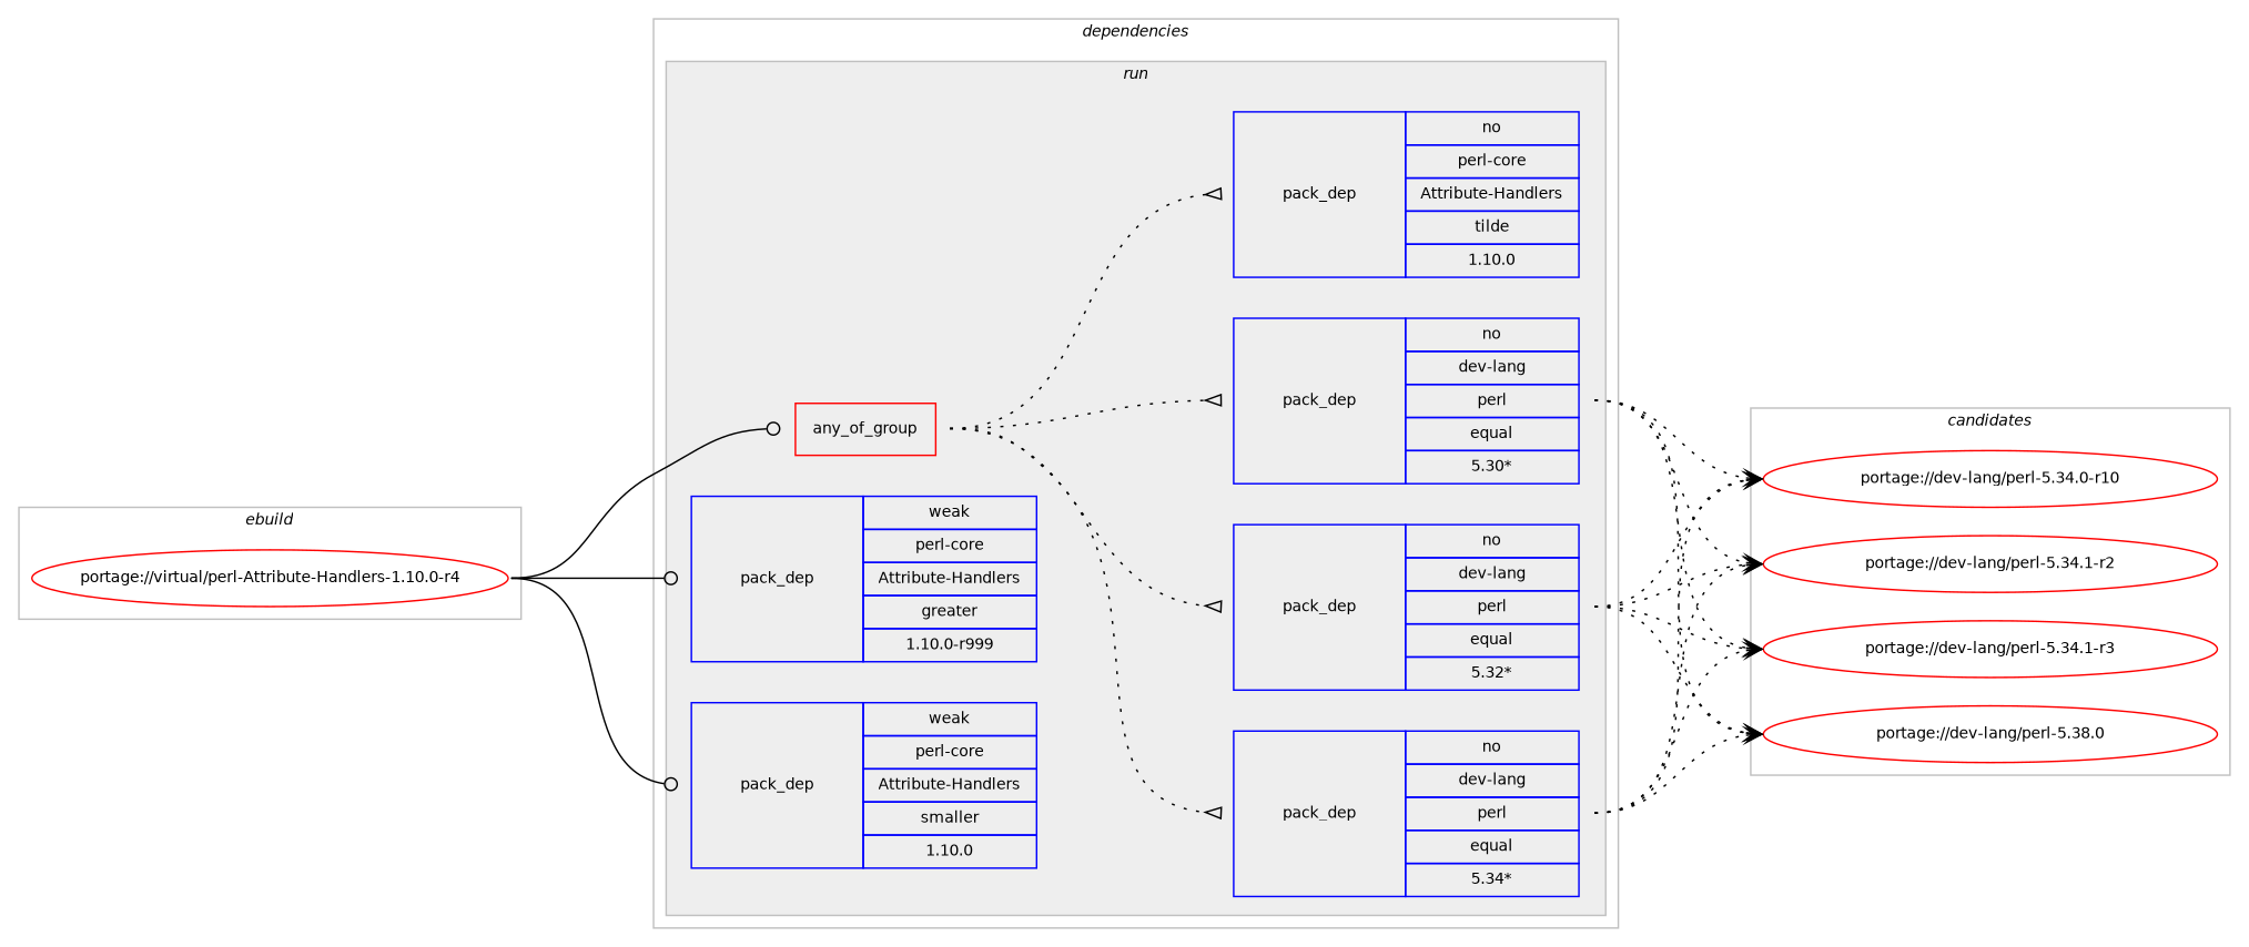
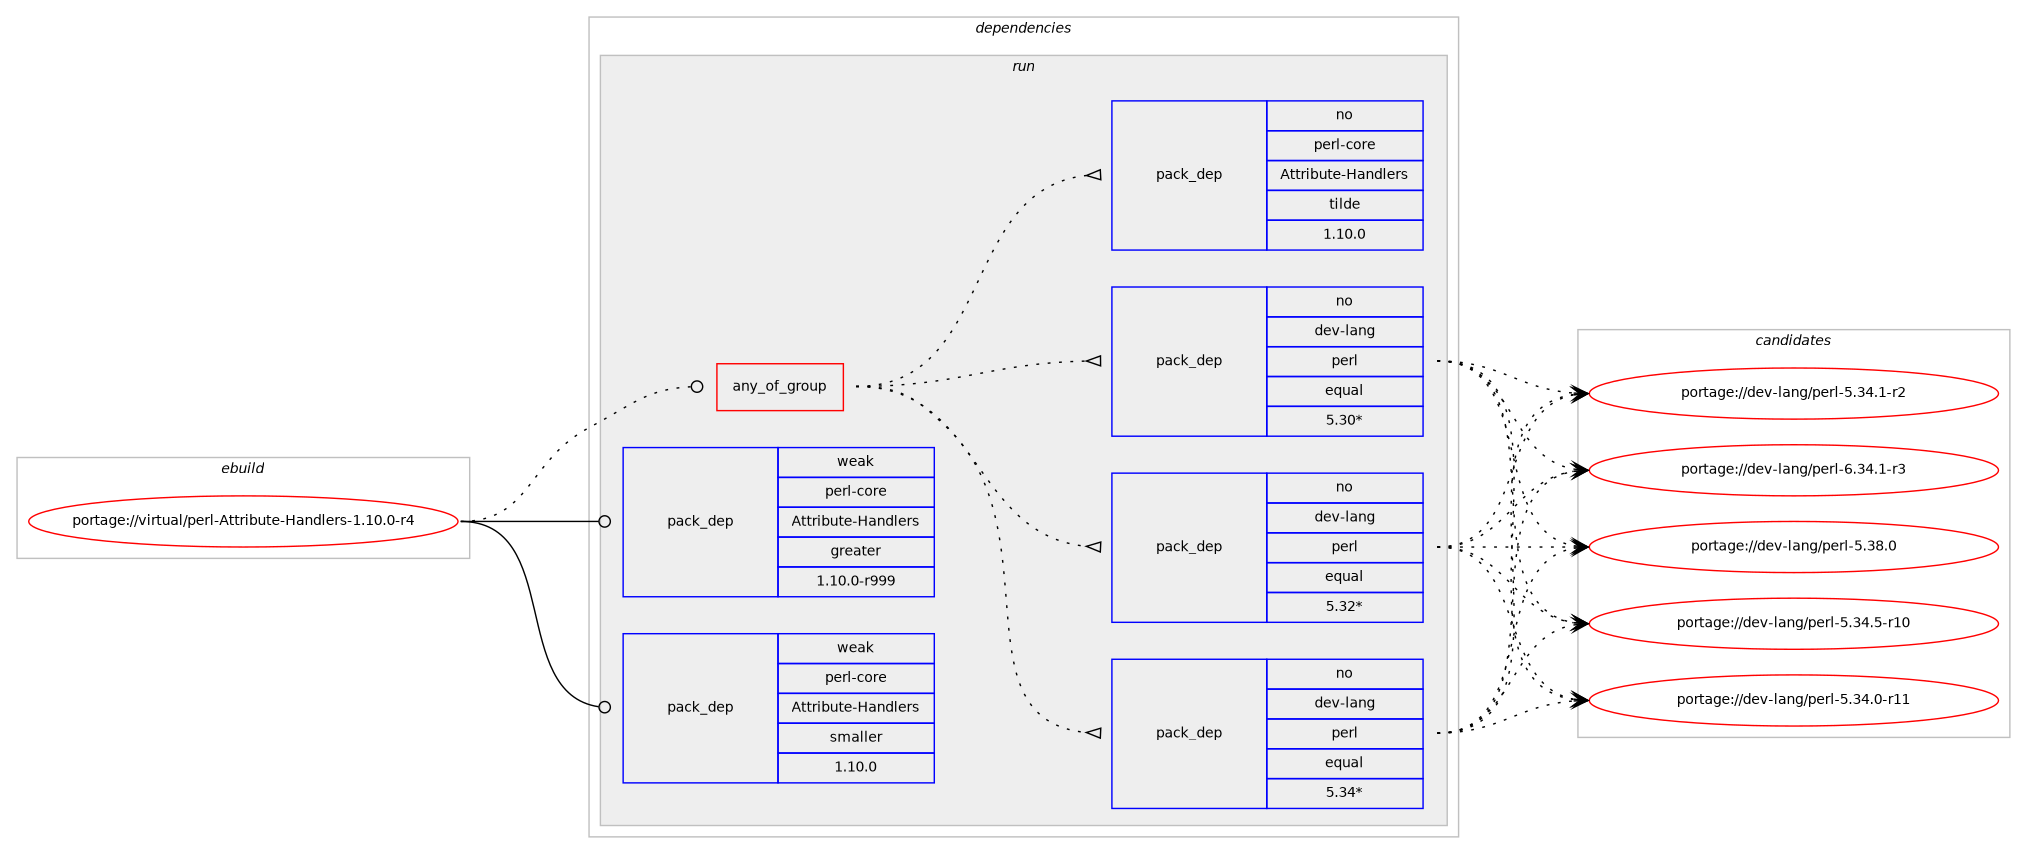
  digraph {
    compound=true
    concentrate=true
    fontname=Helvetica
    fontsize=10
    newrank=true
    rankdir=LR
    ranksep=1.5
    node [color=red fontname=Helvetica fontsize=10 shape=none]
    edge [arrowhead=vee headport=w style=dotted tailport=e weight=100]
    n1 [label="portage://virtual/perl-Attribute-Handlers-1.10.0-r4" width=4 shape=""]
    n2 [color=blue label=<<TABLE BORDER="0" CELLBORDER="1" CELLSPACING="0" CELLPADDING="4" WIDTH="220"><TR><TD ROWSPAN="6" CELLPADDING="30">pack_dep</TD></TR><TR><TD WIDTH="110">no</TD></TR><TR><TD>dev-lang</TD></TR><TR><TD>perl</TD></TR><TR><TD>equal</TD></TR><TR><TD>5.34*</TD></TR></TABLE>>]
    n3 [color=blue label=<<TABLE BORDER="0" CELLBORDER="1" CELLSPACING="0" CELLPADDING="4" WIDTH="220"><TR><TD ROWSPAN="6" CELLPADDING="30">pack_dep</TD></TR><TR><TD WIDTH="110">no</TD></TR><TR><TD>dev-lang</TD></TR><TR><TD>perl</TD></TR><TR><TD>equal</TD></TR><TR><TD>5.32*</TD></TR></TABLE>>]
    n4 [color=blue label=<<TABLE BORDER="0" CELLBORDER="1" CELLSPACING="0" CELLPADDING="4" WIDTH="220"><TR><TD ROWSPAN="6" CELLPADDING="30">pack_dep</TD></TR><TR><TD WIDTH="110">no</TD></TR><TR><TD>dev-lang</TD></TR><TR><TD>perl</TD></TR><TR><TD>equal</TD></TR><TR><TD>5.30*</TD></TR></TABLE>>]
    n5 [color=blue label=<<TABLE BORDER="0" CELLBORDER="1" CELLSPACING="0" CELLPADDING="4" WIDTH="220"><TR><TD ROWSPAN="6" CELLPADDING="30">pack_dep</TD></TR><TR><TD WIDTH="110">no</TD></TR><TR><TD>perl-core</TD></TR><TR><TD>Attribute-Handlers</TD></TR><TR><TD>tilde</TD></TR><TR><TD>1.10.0</TD></TR></TABLE>>]
    n6 [label=<<TABLE BORDER="0" CELLBORDER="1" CELLSPACING="0" CELLPADDING="4"><TR><TD CELLPADDING="10">any_of_group</TD></TR></TABLE>>]
    n7 [color=blue label=<<TABLE BORDER="0" CELLBORDER="1" CELLSPACING="0" CELLPADDING="4" WIDTH="220"><TR><TD ROWSPAN="6" CELLPADDING="30">pack_dep</TD></TR><TR><TD WIDTH="110">weak</TD></TR><TR><TD>perl-core</TD></TR><TR><TD>Attribute-Handlers</TD></TR><TR><TD>greater</TD></TR><TR><TD>1.10.0-r999</TD></TR></TABLE>>]
    n8 [color=blue label=<<TABLE BORDER="0" CELLBORDER="1" CELLSPACING="0" CELLPADDING="4" WIDTH="220"><TR><TD ROWSPAN="6" CELLPADDING="30">pack_dep</TD></TR><TR><TD WIDTH="110">weak</TD></TR><TR><TD>perl-core</TD></TR><TR><TD>Attribute-Handlers</TD></TR><TR><TD>smaller</TD></TR><TR><TD>1.10.0</TD></TR></TABLE>>]
-   n9 [label="portage://dev-lang/perl-5.34.0-r10" width=4 shape=""]
+   n9 [label="portage://dev-lang/perl-5.34.5-r10" width=4 shape=""]
+   n10 [label="portage://dev-lang/perl-5.34.0-r11" width=4 shape=""]
    n11 [label="portage://dev-lang/perl-5.34.1-r2" width=4 shape=""]
-   n12 [label="portage://dev-lang/perl-5.34.1-r3" width=4 shape=""]
+   n12 [label="portage://dev-lang/perl-6.34.1-r3" width=4 shape=""]
    n13 [label="portage://dev-lang/perl-5.38.0" width=4 shape=""]
    subgraph cluster_1 {
      color=gray
      label=<<i>ebuild</i>>
      rank=same
      n1
    }
    subgraph cluster_2 {
      color=gray
      label=<<i>dependencies</i>>
      subgraph cluster_3 {
        color=gray
        fillcolor="#eeeeee"
        label=<<i>compile</i>>
        style=filled
      }
      subgraph cluster_4 {
        color=gray
        fillcolor="#eeeeee"
        label=<<i>compile and run</i>>
        style=filled
      }
      subgraph cluster_5 {
        color=gray
        fillcolor="#eeeeee"
        label=<<i>run</i>>
        style=filled
        subgraph sub_6 {
          color=gray
          fillcolor="#eeeeee"
          label=<<i>run</i>>
          style=filled
          n6
          subgraph sub_7 {
            color=gray
            fillcolor="#eeeeee"
            label=<<i>run</i>>
            style=filled
            n2
          }
          subgraph sub_8 {
            color=gray
            fillcolor="#eeeeee"
            label=<<i>run</i>>
            style=filled
            n3
          }
          subgraph sub_9 {
            color=gray
            fillcolor="#eeeeee"
            label=<<i>run</i>>
            style=filled
            n4
          }
          subgraph sub_10 {
            color=gray
            fillcolor="#eeeeee"
            label=<<i>run</i>>
            style=filled
            n5
          }
        }
        subgraph sub_11 {
          color=gray
          fillcolor="#eeeeee"
          label=<<i>run</i>>
          style=filled
          n7
        }
        subgraph sub_12 {
          color=gray
          fillcolor="#eeeeee"
          label=<<i>run</i>>
          style=filled
          n8
        }
      }
    }
    subgraph cluster_13 {
      color=gray
      label=<<i>candidates</i>>
      rank=same
      subgraph sub_14 {
        color=black
        label=<<i>candidates</i>>
        nodesep=1
        rank=same
        n9
+       n10
        n11
        n12
        n13
      }
      subgraph sub_15 {
        color=black
        label=<<i>candidates</i>>
        nodesep=1
        rank=same
        n9
+       n10
        n11
        n12
        n13
      }
      subgraph sub_16 {
        color=black
        label=<<i>candidates</i>>
        nodesep=1
        rank=same
        n9
+       n10
        n11
        n12
        n13
      }
      subgraph sub_17 {
        color=black
        label=<<i>candidates</i>>
        nodesep=1
        rank=same
      }
      subgraph sub_18 {
        color=black
        label=<<i>candidates</i>>
        nodesep=1
        rank=same
      }
      subgraph sub_19 {
        color=black
        label=<<i>candidates</i>>
        nodesep=1
        rank=same
      }
    }
-   n1 -> n6 [arrowhead=odot style=solid weight=20]
+   n1 -> n6 [arrowhead=odot weight=20]
    n1 -> n7 [arrowhead=odot style=solid weight=20]
    n1 -> n8 [arrowhead=odot style=solid weight=20]
    n2 -> n9
+   n2 -> n10
    n2 -> n11
    n2 -> n12
    n2 -> n13
    n3 -> n9
+   n3 -> n10
    n3 -> n11
    n3 -> n12
    n3 -> n13
    n4 -> n9
+   n4 -> n10
    n4 -> n11
    n4 -> n12
    n4 -> n13
    n6 -> n2 [arrowhead=oinv weight=20]
    n6 -> n3 [arrowhead=oinv weight=20]
    n6 -> n4 [arrowhead=oinv weight=20]
    n6 -> n5 [arrowhead=oinv weight=20]
  }
